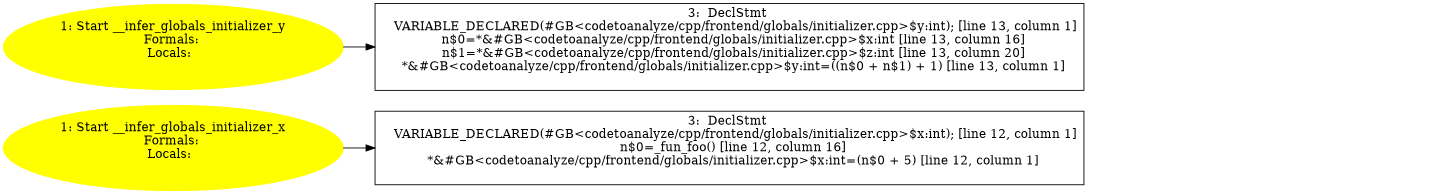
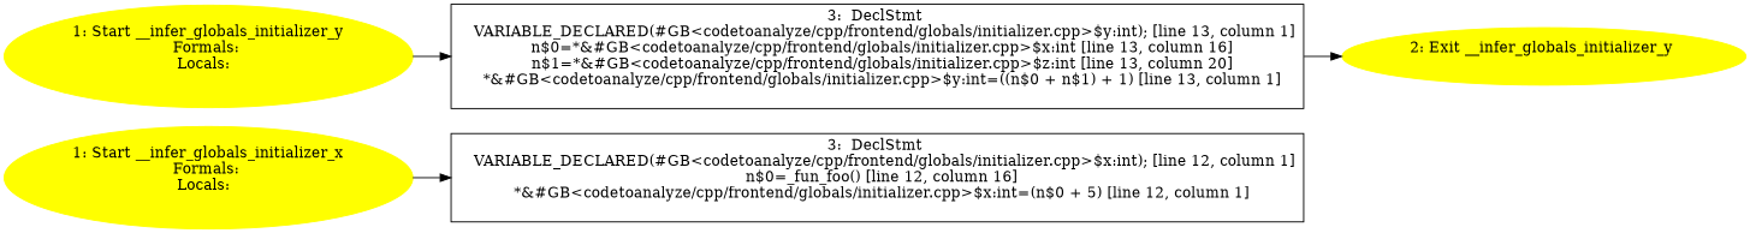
  digraph {
    rankdir=LR
    node [color=yellow style=filled]
    n1 [label="1: Start __infer_globals_initializer_x\nFormals: \nLocals:  \n  "]
    n2 [label="3:  DeclStmt \n   VARIABLE_DECLARED(#GB<codetoanalyze/cpp/frontend/globals/initializer.cpp>$x:int); [line 12, column 1]\n  n$0=_fun_foo() [line 12, column 16]\n  *&#GB<codetoanalyze/cpp/frontend/globals/initializer.cpp>$x:int=(n$0 + 5) [line 12, column 1]\n " shape=box color="" style=""]
    n3 [label="1: Start __infer_globals_initializer_y\nFormals: \nLocals:  \n  "]
    n4 [label="3:  DeclStmt \n   VARIABLE_DECLARED(#GB<codetoanalyze/cpp/frontend/globals/initializer.cpp>$y:int); [line 13, column 1]\n  n$0=*&#GB<codetoanalyze/cpp/frontend/globals/initializer.cpp>$x:int [line 13, column 16]\n  n$1=*&#GB<codetoanalyze/cpp/frontend/globals/initializer.cpp>$z:int [line 13, column 20]\n  *&#GB<codetoanalyze/cpp/frontend/globals/initializer.cpp>$y:int=((n$0 + n$1) + 1) [line 13, column 1]\n " shape=box color="" style=""]
+   n5 [label="2: Exit __infer_globals_initializer_y \n  "]
    n1 -> n2
    n3 -> n4
+   n4 -> n5
  }
